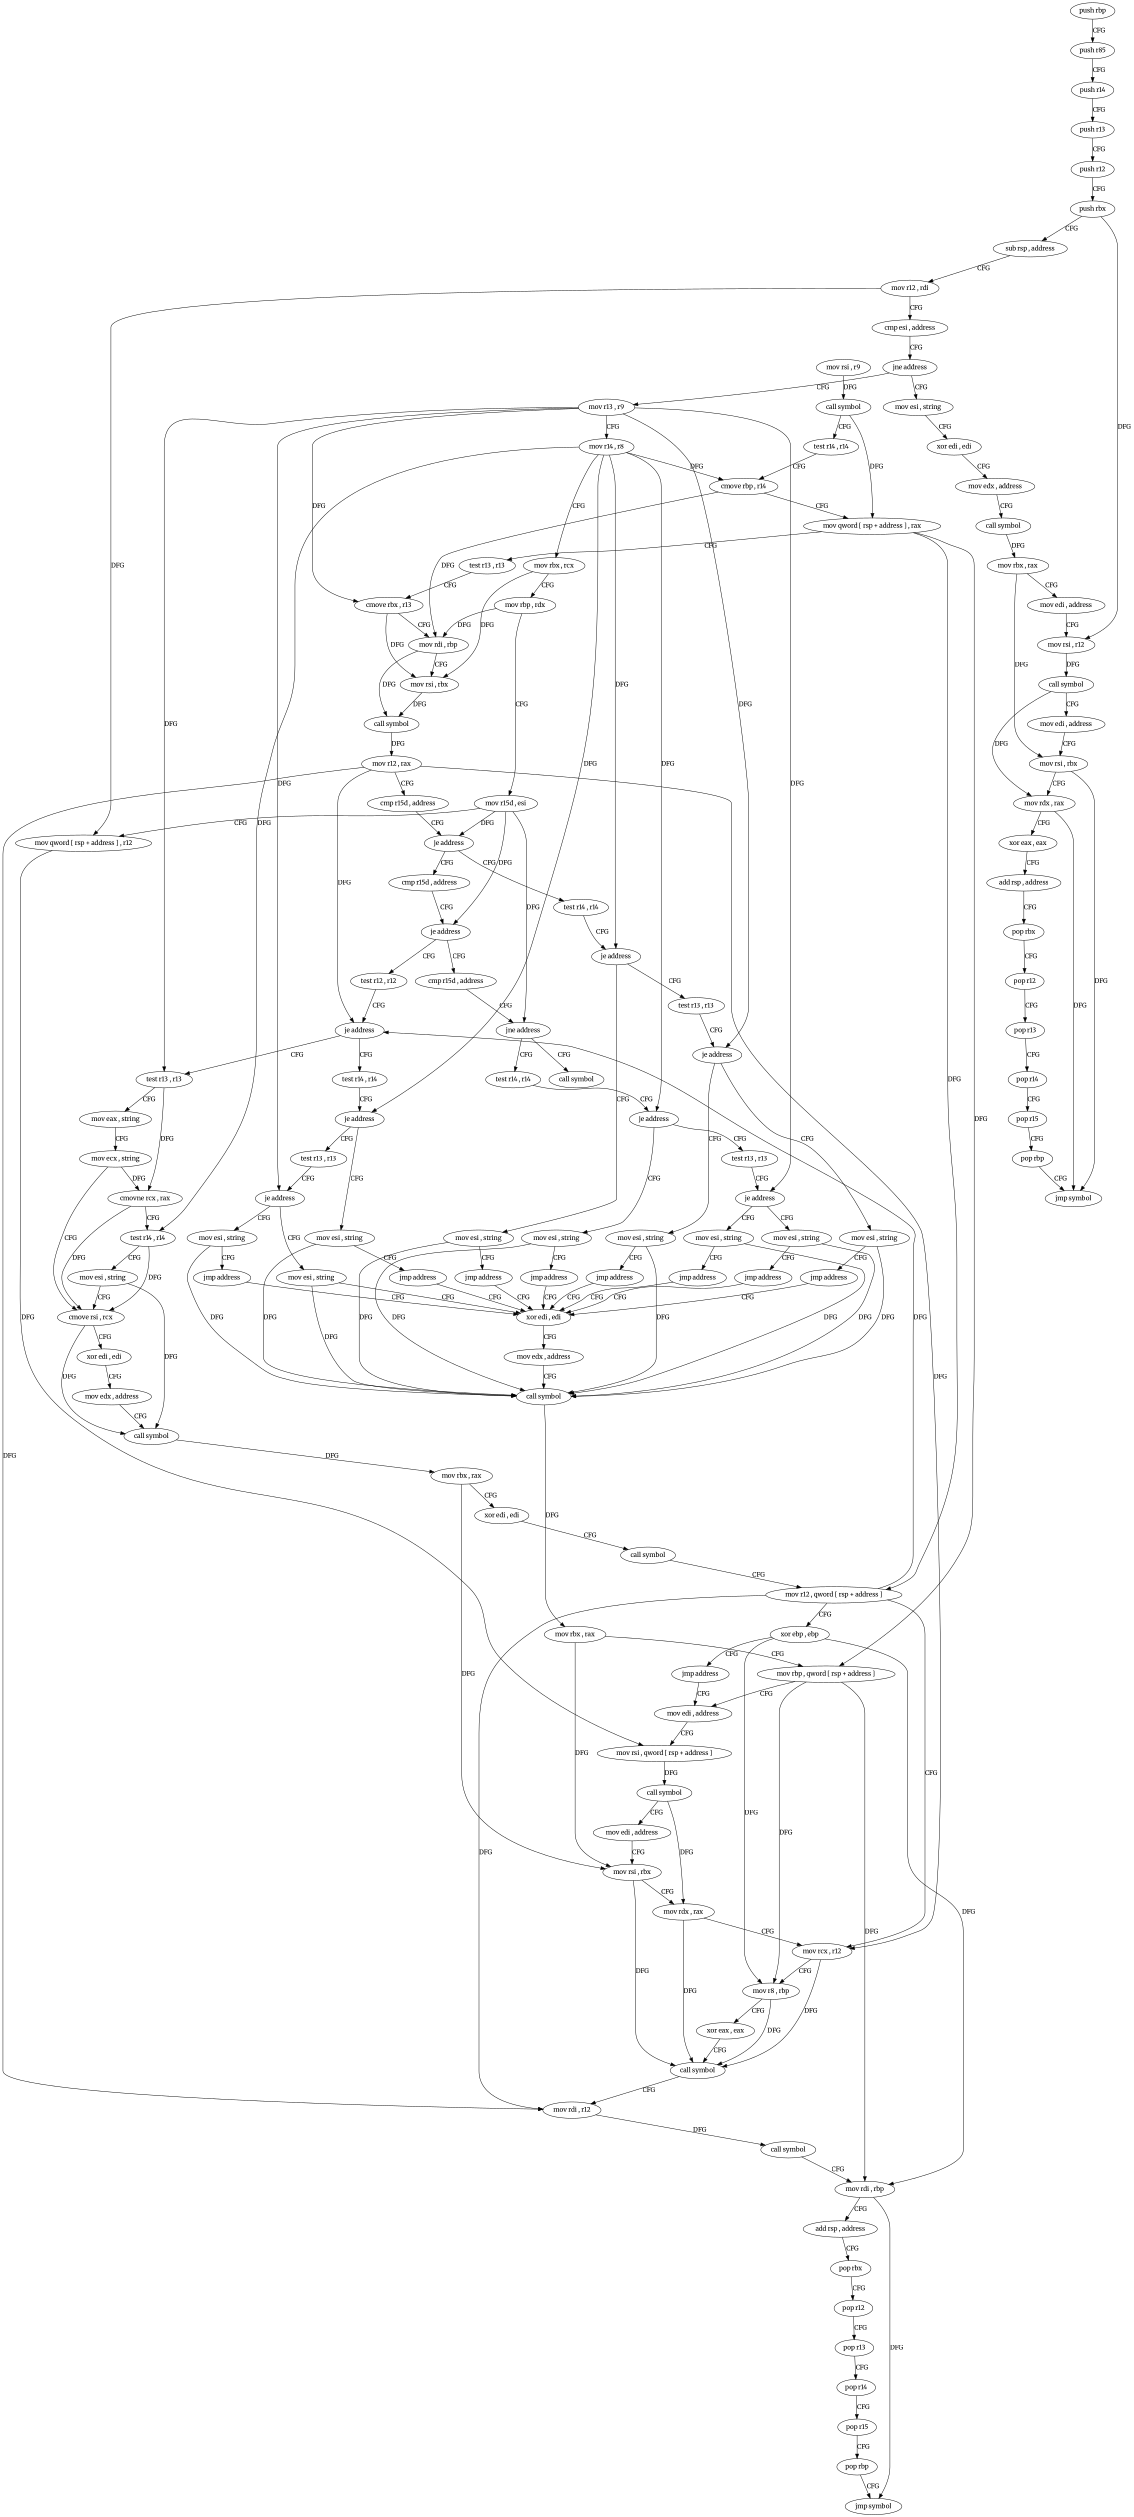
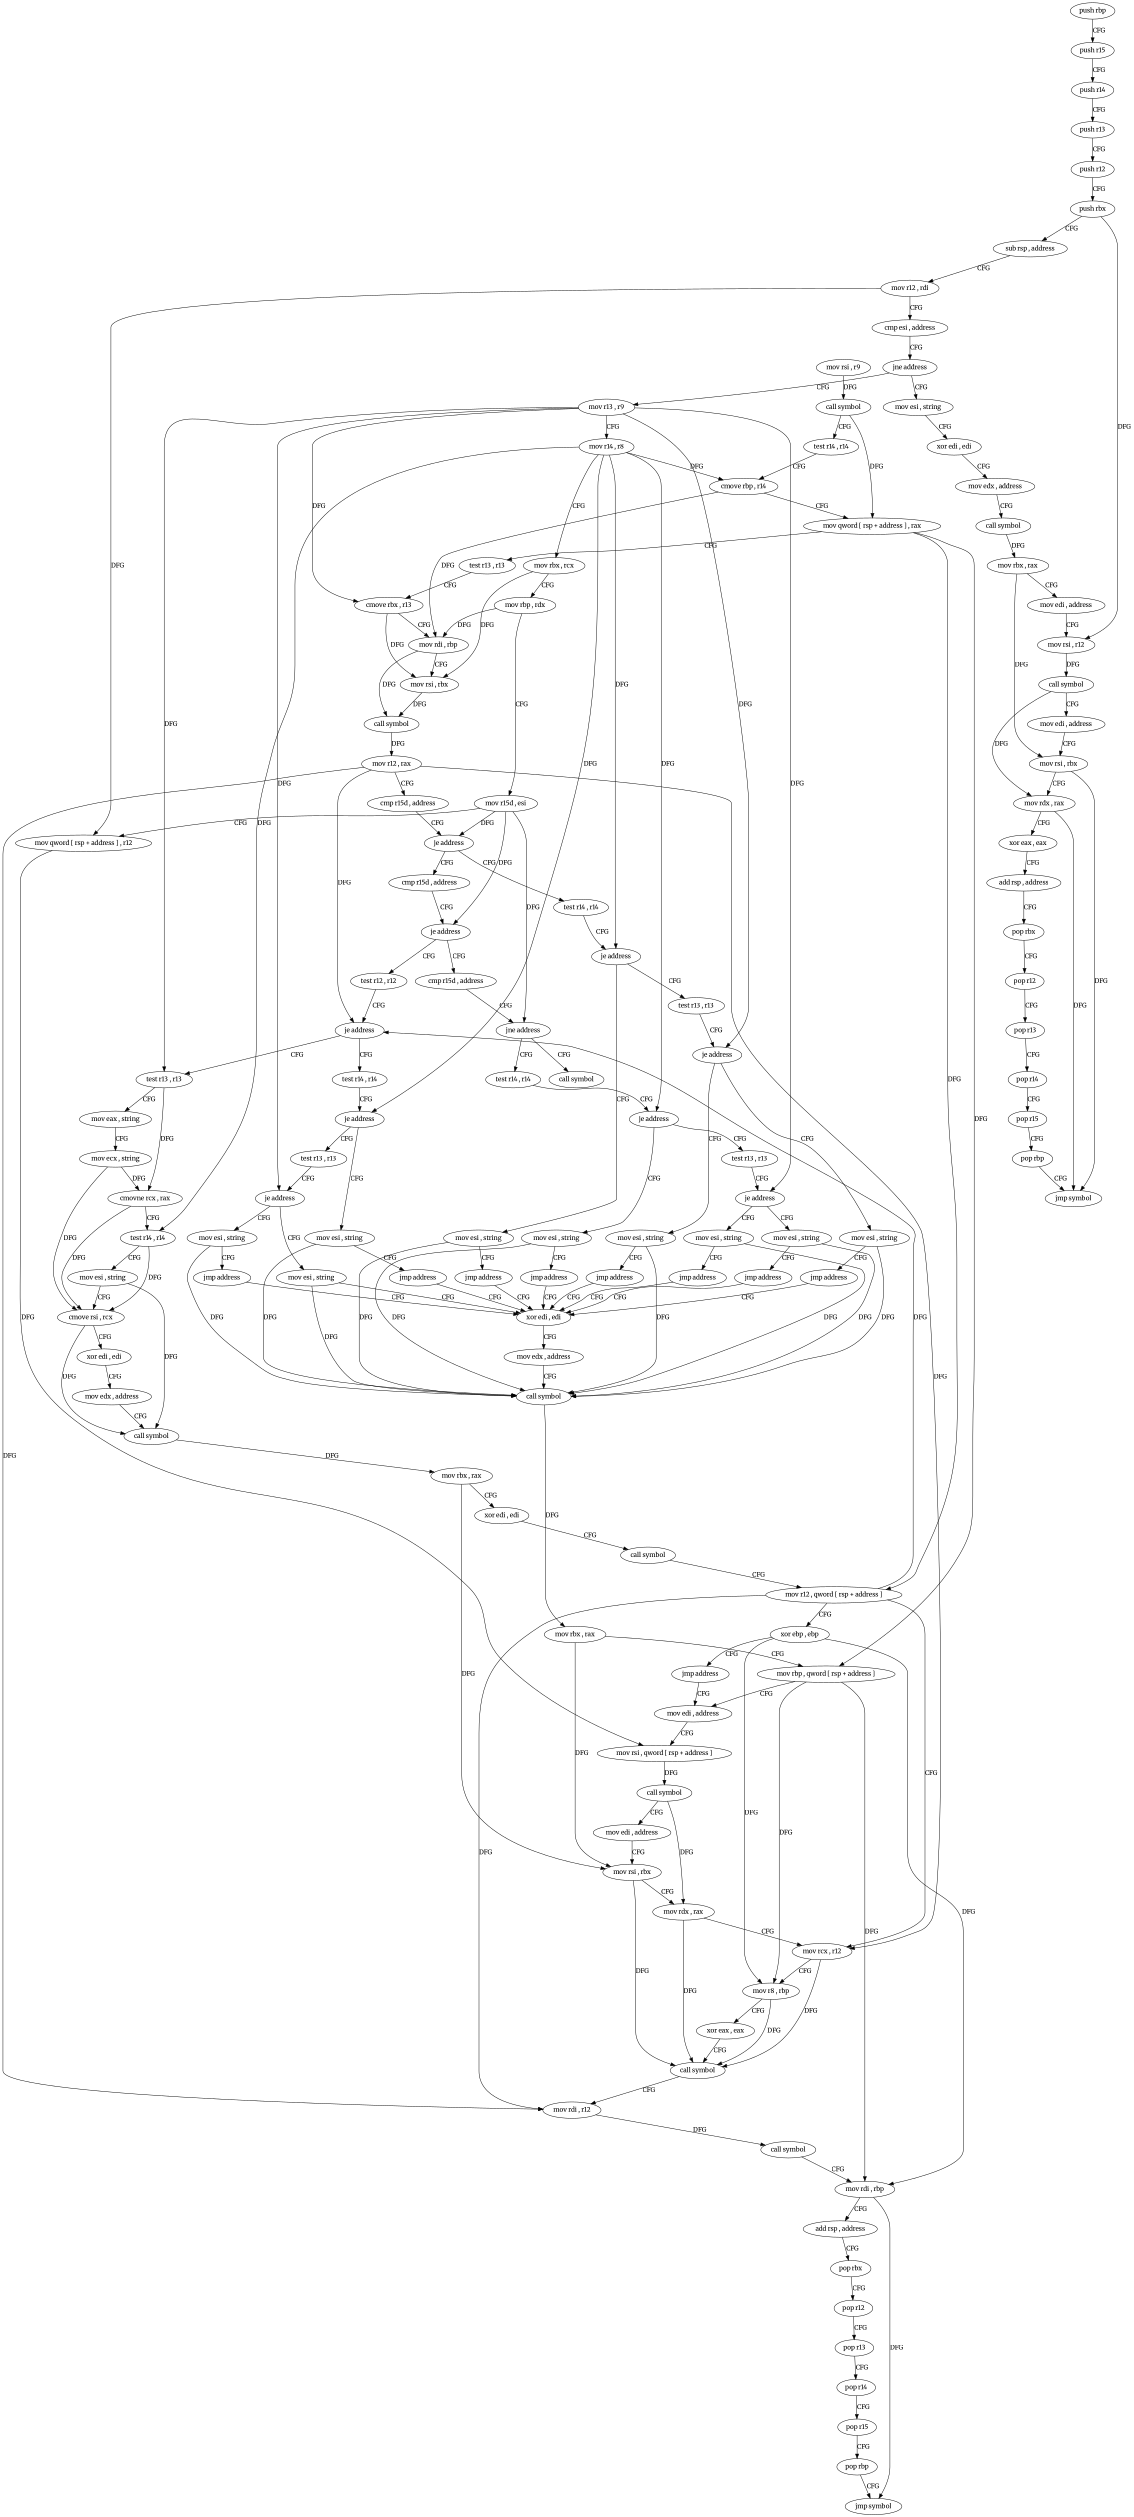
  digraph {
    fontname=Merriweather
    node [fontname=Merriweather]
    edge [fontname=Merriweather]
    n1 [label="push rbp"]
-   n2 [label="push r85"]
+   n2 [label="push r15"]
    n3 [label="push r14"]
    n4 [label="push r13"]
    n5 [label="push r12"]
    n6 [label="push rbx"]
    n7 [label="sub rsp , address"]
    n8 [label="mov rsi , r12"]
    n9 [label="mov r12 , rdi"]
    n10 [label="cmp esi , address"]
    n11 [label="mov qword [ rsp + address ] , r12"]
    n12 [label="jne address"]
    n13 [label="mov rsi , qword [ rsp + address ]"]
    n14 [label="call symbol"]
    n15 [label="mov r13 , r9"]
    n16 [label="mov esi , string"]
    n17 [label="mov r14 , r8"]
    n18 [label="cmove rbx , r13"]
    n19 [label="je address"]
    n20 [label="test r13 , r13"]
    n21 [label="je address"]
    n22 [label="je address"]
    n23 [label="xor edi , edi"]
    n24 [label="mov rbx , rcx"]
    n25 [label="cmove rbp , r14"]
    n26 [label="je address"]
    n27 [label="test r14 , r14"]
    n28 [label="je address"]
    n29 [label="je address"]
    n30 [label="mov rsi , rbx"]
    n31 [label="mov rdi , rbp"]
    n32 [label="mov esi , string"]
    n33 [label="mov esi , string"]
    n34 [label="mov eax , string"]
    n35 [label="cmovne rcx , rax"]
    n36 [label="mov esi , string"]
    n37 [label="mov esi , string"]
    n38 [label="mov esi , string"]
    n39 [label="mov esi , string"]
    n40 [label="mov edx , address"]
    n41 [label="mov rbp , rdx"]
    n42 [label="mov qword [ rsp + address ] , rax"]
    n43 [label="test r13 , r13"]
    n44 [label="mov esi , string"]
    n45 [label="cmove rsi , rcx"]
    n46 [label="mov esi , string"]
    n47 [label="test r13 , r13"]
    n48 [label="mov esi , string"]
    n49 [label="test r13 , r13"]
    n50 [label="mov esi , string"]
    n51 [label="mov r15d , esi"]
    n52 [label="call symbol"]
    n53 [label="je address"]
    n54 [label="je address"]
    n55 [label="jne address"]
    n56 [label="test r14 , r14"]
    n57 [label="cmp r15d , address"]
    n58 [label="test r12 , r12"]
    n59 [label="cmp r15d , address"]
    n60 [label="call symbol"]
    n61 [label="test r14 , r14"]
    n62 [label="call symbol"]
    n63 [label="mov rsi , r9"]
    n64 [label="call symbol"]
    n65 [label="test r14 , r14"]
    n66 [label="test r13 , r13"]
    n67 [label="mov rbp , qword [ rsp + address ]"]
    n68 [label="mov r12 , qword [ rsp + address ]"]
    n69 [label="mov edi , address"]
    n70 [label="mov r8 , rbp"]
    n71 [label="mov rdi , rbp"]
    n72 [label="je address"]
    n73 [label="mov rcx , r12"]
    n74 [label="mov rdi , r12"]
    n75 [label="xor ebp , ebp"]
    n76 [label="mov r12 , rax"]
    n77 [label="cmp r15d , address"]
    n78 [label="test r14 , r14"]
    n79 [label="call symbol"]
    n80 [label="call symbol"]
    n81 [label="call symbol"]
    n82 [label="mov rbx , rax"]
    n83 [label="mov edi , address"]
    n84 [label="mov rsi , rbx"]
    n85 [label="mov rdx , rax"]
    n86 [label="jmp symbol"]
    n87 [label="mov edi , address"]
    n88 [label="xor eax , eax"]
    n89 [label="add rsp , address"]
    n90 [label="pop rbx"]
    n91 [label="pop r12"]
    n92 [label="pop r13"]
    n93 [label="pop r14"]
    n94 [label="pop r15"]
    n95 [label="pop rbp"]
    n96 [label="jmp address"]
    n97 [label="call symbol"]
    n98 [label="xor edi , edi"]
    n99 [label="mov rbx , rax"]
    n100 [label="jmp address"]
    n101 [label="jmp address"]
    n102 [label="mov edx , address"]
    n103 [label="mov ecx , string"]
    n104 [label="mov rsi , rbx"]
    n105 [label="mov rdx , rax"]
    n106 [label="xor eax , eax"]
    n107 [label="add rsp , address"]
    n108 [label="jmp symbol"]
    n109 [label="call symbol"]
    n110 [label="xor edi , edi"]
    n111 [label="mov rbx , rax"]
    n112 [label="mov edx , address"]
    n113 [label="xor edi , edi"]
    n114 [label="call symbol"]
    n115 [label="jmp address"]
    n116 [label="jmp address"]
    n117 [label="jmp address"]
    n118 [label="mov edi , address"]
    n119 [label="pop rbx"]
    n120 [label="pop r12"]
    n121 [label="pop r13"]
    n122 [label="pop r14"]
    n123 [label="pop r15"]
    n124 [label="pop rbp"]
    n125 [label="jmp address"]
    n126 [label="jmp address"]
    n127 [label="jmp address"]
    n1 -> n2 [label=CFG]
    n2 -> n3 [label=CFG]
    n3 -> n4 [label=CFG]
    n4 -> n5 [label=CFG]
    n5 -> n6 [label=CFG]
    n6 -> n7 [label=CFG]
    n6 -> n8 [label=DFG]
    n7 -> n9 [label=CFG]
    n8 -> n14 [label=DFG]
    n9 -> n10 [label=CFG]
    n9 -> n11 [label=DFG]
    n10 -> n12 [label=CFG]
    n11 -> n13 [label=DFG]
    n12 -> n15 [label=CFG]
    n12 -> n16 [label=CFG]
    n13 -> n62 [label=DFG]
    n14 -> n85 [label=DFG]
    n14 -> n87 [label=CFG]
    n15 -> n17 [label=CFG]
    n15 -> n18 [label=DFG]
    n15 -> n19 [label=DFG]
    n15 -> n20 [label=DFG]
    n15 -> n21 [label=DFG]
    n15 -> n22 [label=DFG]
    n16 -> n23 [label=CFG]
    n17 -> n24 [label=CFG]
    n17 -> n25 [label=DFG]
    n17 -> n26 [label=DFG]
    n17 -> n27 [label=DFG]
    n17 -> n28 [label=DFG]
    n17 -> n29 [label=DFG]
    n18 -> n30 [label=DFG]
    n18 -> n31 [label=CFG]
    n19 -> n32 [label=CFG]
    n19 -> n33 [label=CFG]
    n20 -> n34 [label=CFG]
    n20 -> n35 [label=DFG]
    n21 -> n36 [label=CFG]
    n21 -> n37 [label=CFG]
    n22 -> n38 [label=CFG]
    n22 -> n39 [label=CFG]
    n23 -> n40 [label=CFG]
    n24 -> n30 [label=DFG]
    n24 -> n41 [label=CFG]
    n25 -> n31 [label=DFG]
    n25 -> n42 [label=CFG]
    n26 -> n43 [label=CFG]
    n26 -> n44 [label=CFG]
    n27 -> n45 [label=DFG]
    n27 -> n46 [label=CFG]
    n28 -> n47 [label=CFG]
    n28 -> n48 [label=CFG]
    n29 -> n49 [label=CFG]
    n29 -> n50 [label=CFG]
    n30 -> n52 [label=DFG]
    n31 -> n30 [label=CFG]
    n31 -> n52 [label=DFG]
    n32 -> n97 [label=DFG]
    n32 -> n100 [label=CFG]
    n33 -> n97 [label=DFG]
    n33 -> n101 [label=CFG]
    n34 -> n103 [label=CFG]
    n35 -> n27 [label=CFG]
    n35 -> n45 [label=DFG]
    n36 -> n97 [label=DFG]
    n36 -> n98 [label=CFG]
    n37 -> n97 [label=DFG]
    n37 -> n125 [label=CFG]
    n38 -> n97 [label=DFG]
    n38 -> n126 [label=CFG]
    n39 -> n97 [label=DFG]
    n39 -> n127 [label=CFG]
    n40 -> n81 [label=CFG]
    n41 -> n31 [label=DFG]
    n41 -> n51 [label=CFG]
    n42 -> n66 [label=CFG]
    n42 -> n67 [label=DFG]
    n42 -> n68 [label=DFG]
    n43 -> n19 [label=CFG]
    n44 -> n96 [label=CFG]
    n44 -> n97 [label=DFG]
    n45 -> n109 [label=DFG]
    n45 -> n110 [label=CFG]
    n46 -> n45 [label=CFG]
    n46 -> n109 [label=DFG]
    n47 -> n21 [label=CFG]
    n48 -> n97 [label=DFG]
    n48 -> n116 [label=CFG]
    n49 -> n22 [label=CFG]
    n50 -> n97 [label=DFG]
    n50 -> n117 [label=CFG]
    n51 -> n11 [label=CFG]
    n51 -> n53 [label=DFG]
    n51 -> n54 [label=DFG]
    n51 -> n55 [label=DFG]
    n52 -> n76 [label=DFG]
    n53 -> n56 [label=CFG]
    n53 -> n57 [label=CFG]
    n54 -> n58 [label=CFG]
    n54 -> n59 [label=CFG]
    n55 -> n60 [label=CFG]
    n55 -> n61 [label=CFG]
    n56 -> n26 [label=CFG]
    n57 -> n54 [label=CFG]
    n58 -> n72 [label=CFG]
    n59 -> n55 [label=CFG]
    n61 -> n29 [label=CFG]
    n62 -> n105 [label=DFG]
    n62 -> n118 [label=CFG]
    n63 -> n64 [label=DFG]
    n64 -> n42 [label=DFG]
    n64 -> n65 [label=CFG]
    n65 -> n25 [label=CFG]
    n66 -> n18 [label=CFG]
    n67 -> n69 [label=CFG]
    n67 -> n70 [label=DFG]
    n67 -> n71 [label=DFG]
    n68 -> n72 [label=DFG]
    n68 -> n73 [label=CFG]
    n68 -> n74 [label=DFG]
    n68 -> n75 [label=CFG]
    n69 -> n13 [label=CFG]
    n70 -> n79 [label=DFG]
    n70 -> n106 [label=CFG]
    n71 -> n107 [label=CFG]
    n71 -> n108 [label=DFG]
    n72 -> n20 [label=CFG]
    n72 -> n78 [label=CFG]
    n73 -> n70 [label=CFG]
    n73 -> n79 [label=DFG]
    n74 -> n80 [label=DFG]
    n75 -> n70 [label=DFG]
    n75 -> n71 [label=DFG]
    n75 -> n115 [label=CFG]
    n76 -> n72 [label=DFG]
    n76 -> n73 [label=DFG]
    n76 -> n74 [label=DFG]
    n76 -> n77 [label=CFG]
    n77 -> n53 [label=CFG]
    n78 -> n28 [label=CFG]
    n79 -> n74 [label=CFG]
    n80 -> n71 [label=CFG]
    n81 -> n82 [label=DFG]
    n82 -> n83 [label=CFG]
    n82 -> n84 [label=DFG]
    n83 -> n8 [label=CFG]
    n84 -> n85 [label=CFG]
    n84 -> n86 [label=DFG]
    n85 -> n86 [label=DFG]
    n85 -> n88 [label=CFG]
    n87 -> n84 [label=CFG]
    n88 -> n89 [label=CFG]
    n89 -> n90 [label=CFG]
    n90 -> n91 [label=CFG]
    n91 -> n92 [label=CFG]
    n92 -> n93 [label=CFG]
    n93 -> n94 [label=CFG]
    n94 -> n95 [label=CFG]
    n95 -> n86 [label=CFG]
    n96 -> n98 [label=CFG]
    n97 -> n99 [label=DFG]
    n98 -> n102 [label=CFG]
    n99 -> n67 [label=CFG]
    n99 -> n104 [label=DFG]
    n100 -> n98 [label=CFG]
    n101 -> n98 [label=CFG]
    n102 -> n97 [label=CFG]
    n103 -> n35 [label=DFG]
-   n103 -> n45 [label=CFG]
+   n103 -> n45 [label=DFG]
    n104 -> n79 [label=DFG]
    n104 -> n105 [label=CFG]
    n105 -> n73 [label=CFG]
    n105 -> n79 [label=DFG]
    n106 -> n79 [label=CFG]
    n107 -> n119 [label=CFG]
    n109 -> n111 [label=DFG]
    n110 -> n112 [label=CFG]
    n111 -> n104 [label=DFG]
    n111 -> n113 [label=CFG]
    n112 -> n109 [label=CFG]
    n113 -> n114 [label=CFG]
    n114 -> n68 [label=CFG]
    n115 -> n69 [label=CFG]
    n116 -> n98 [label=CFG]
    n117 -> n98 [label=CFG]
    n118 -> n104 [label=CFG]
    n119 -> n120 [label=CFG]
    n120 -> n121 [label=CFG]
    n121 -> n122 [label=CFG]
    n122 -> n123 [label=CFG]
    n123 -> n124 [label=CFG]
    n124 -> n108 [label=CFG]
    n125 -> n98 [label=CFG]
    n126 -> n98 [label=CFG]
    n127 -> n98 [label=CFG]
  }
